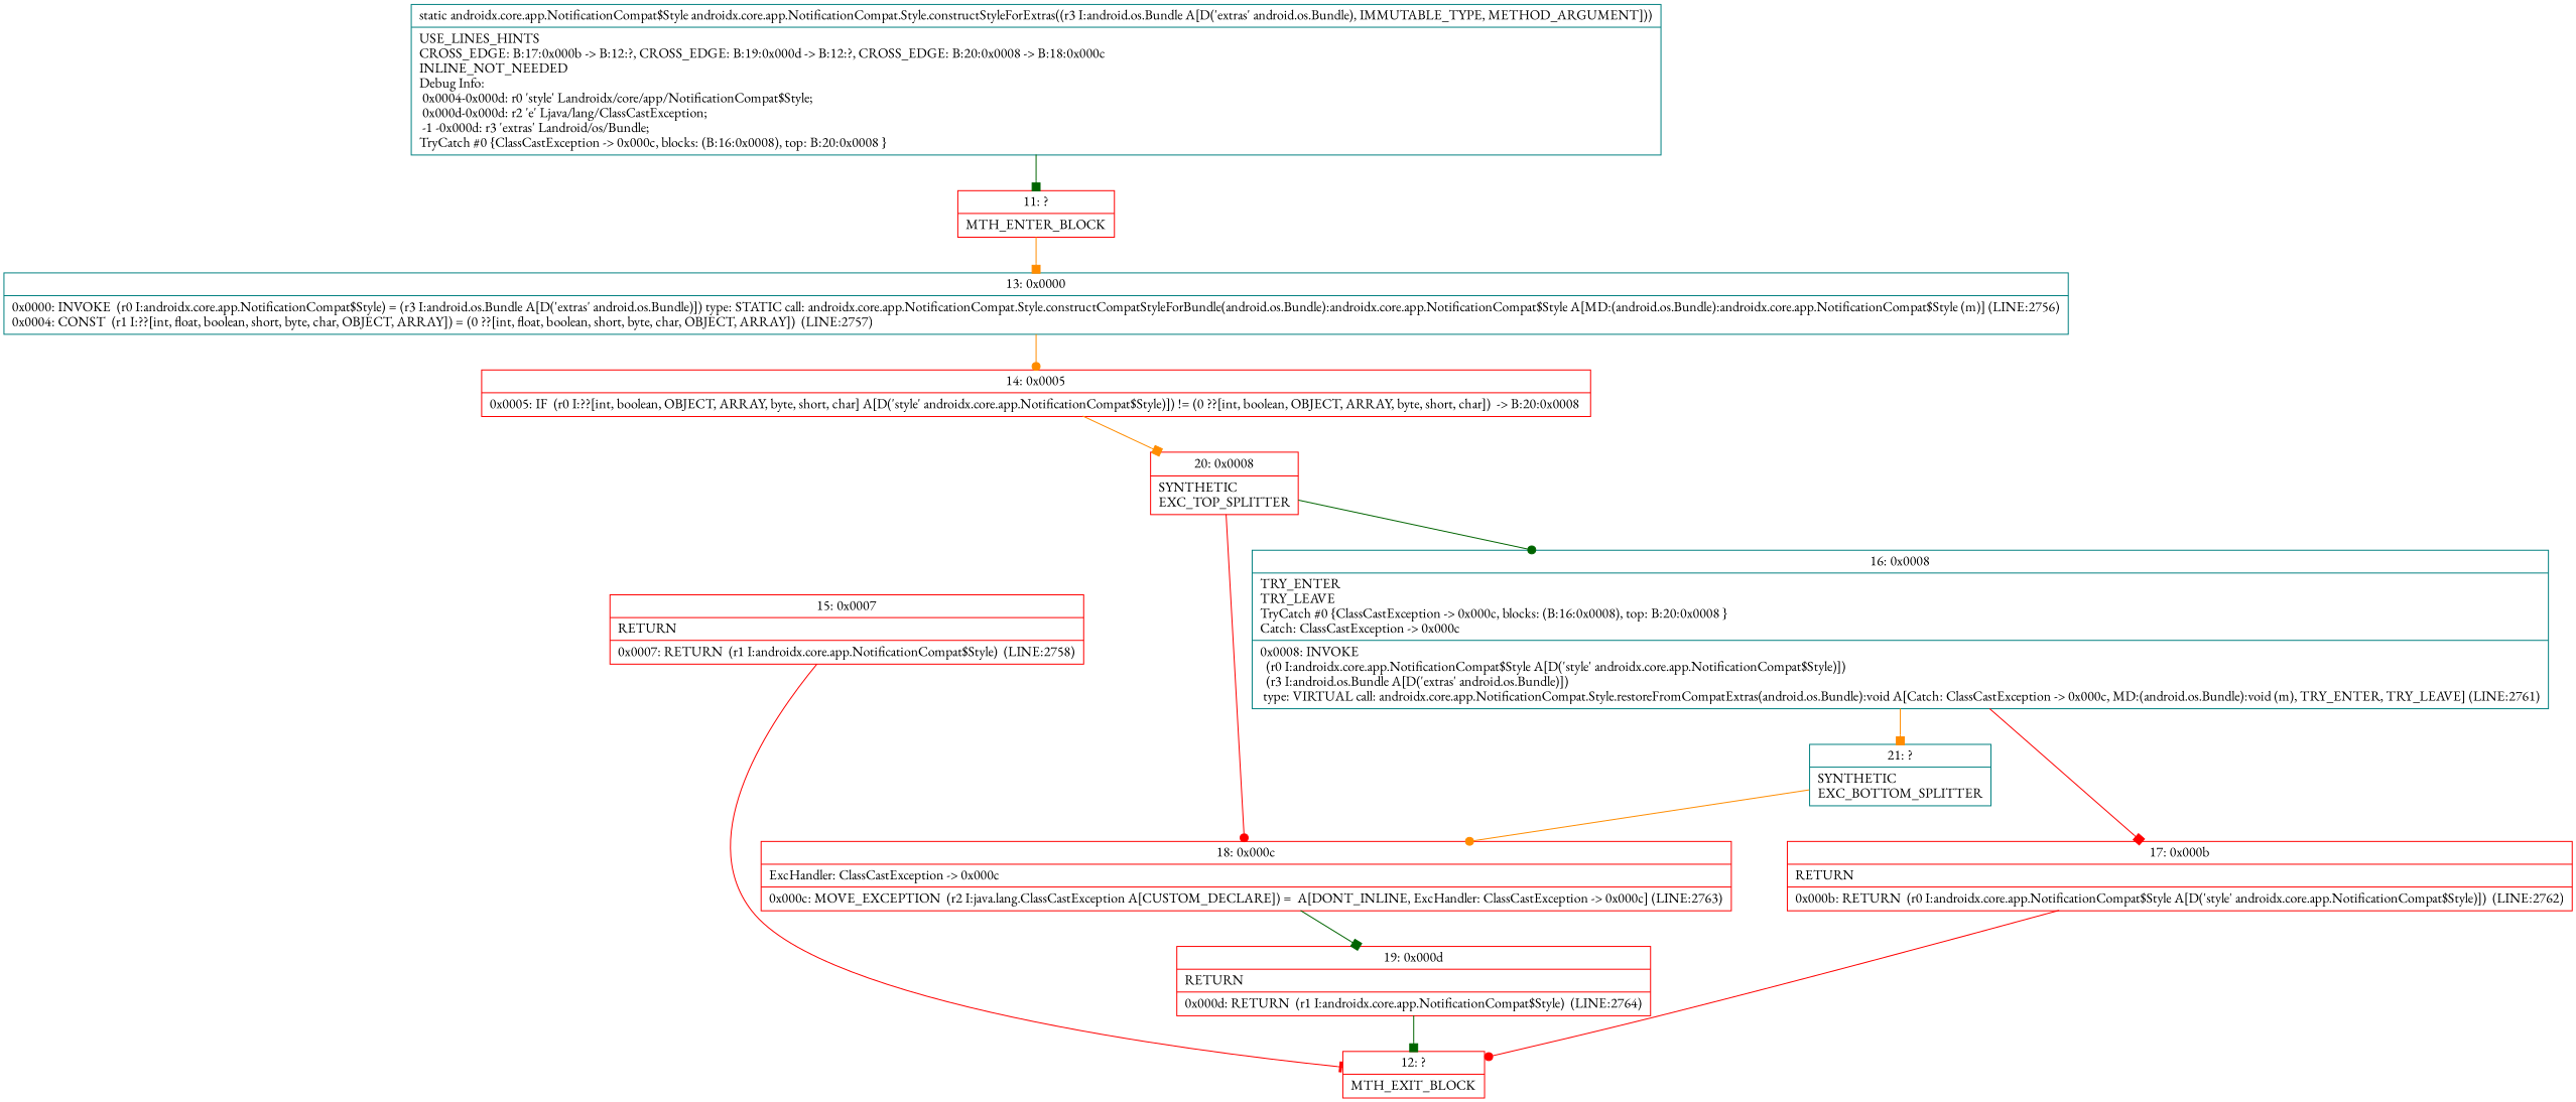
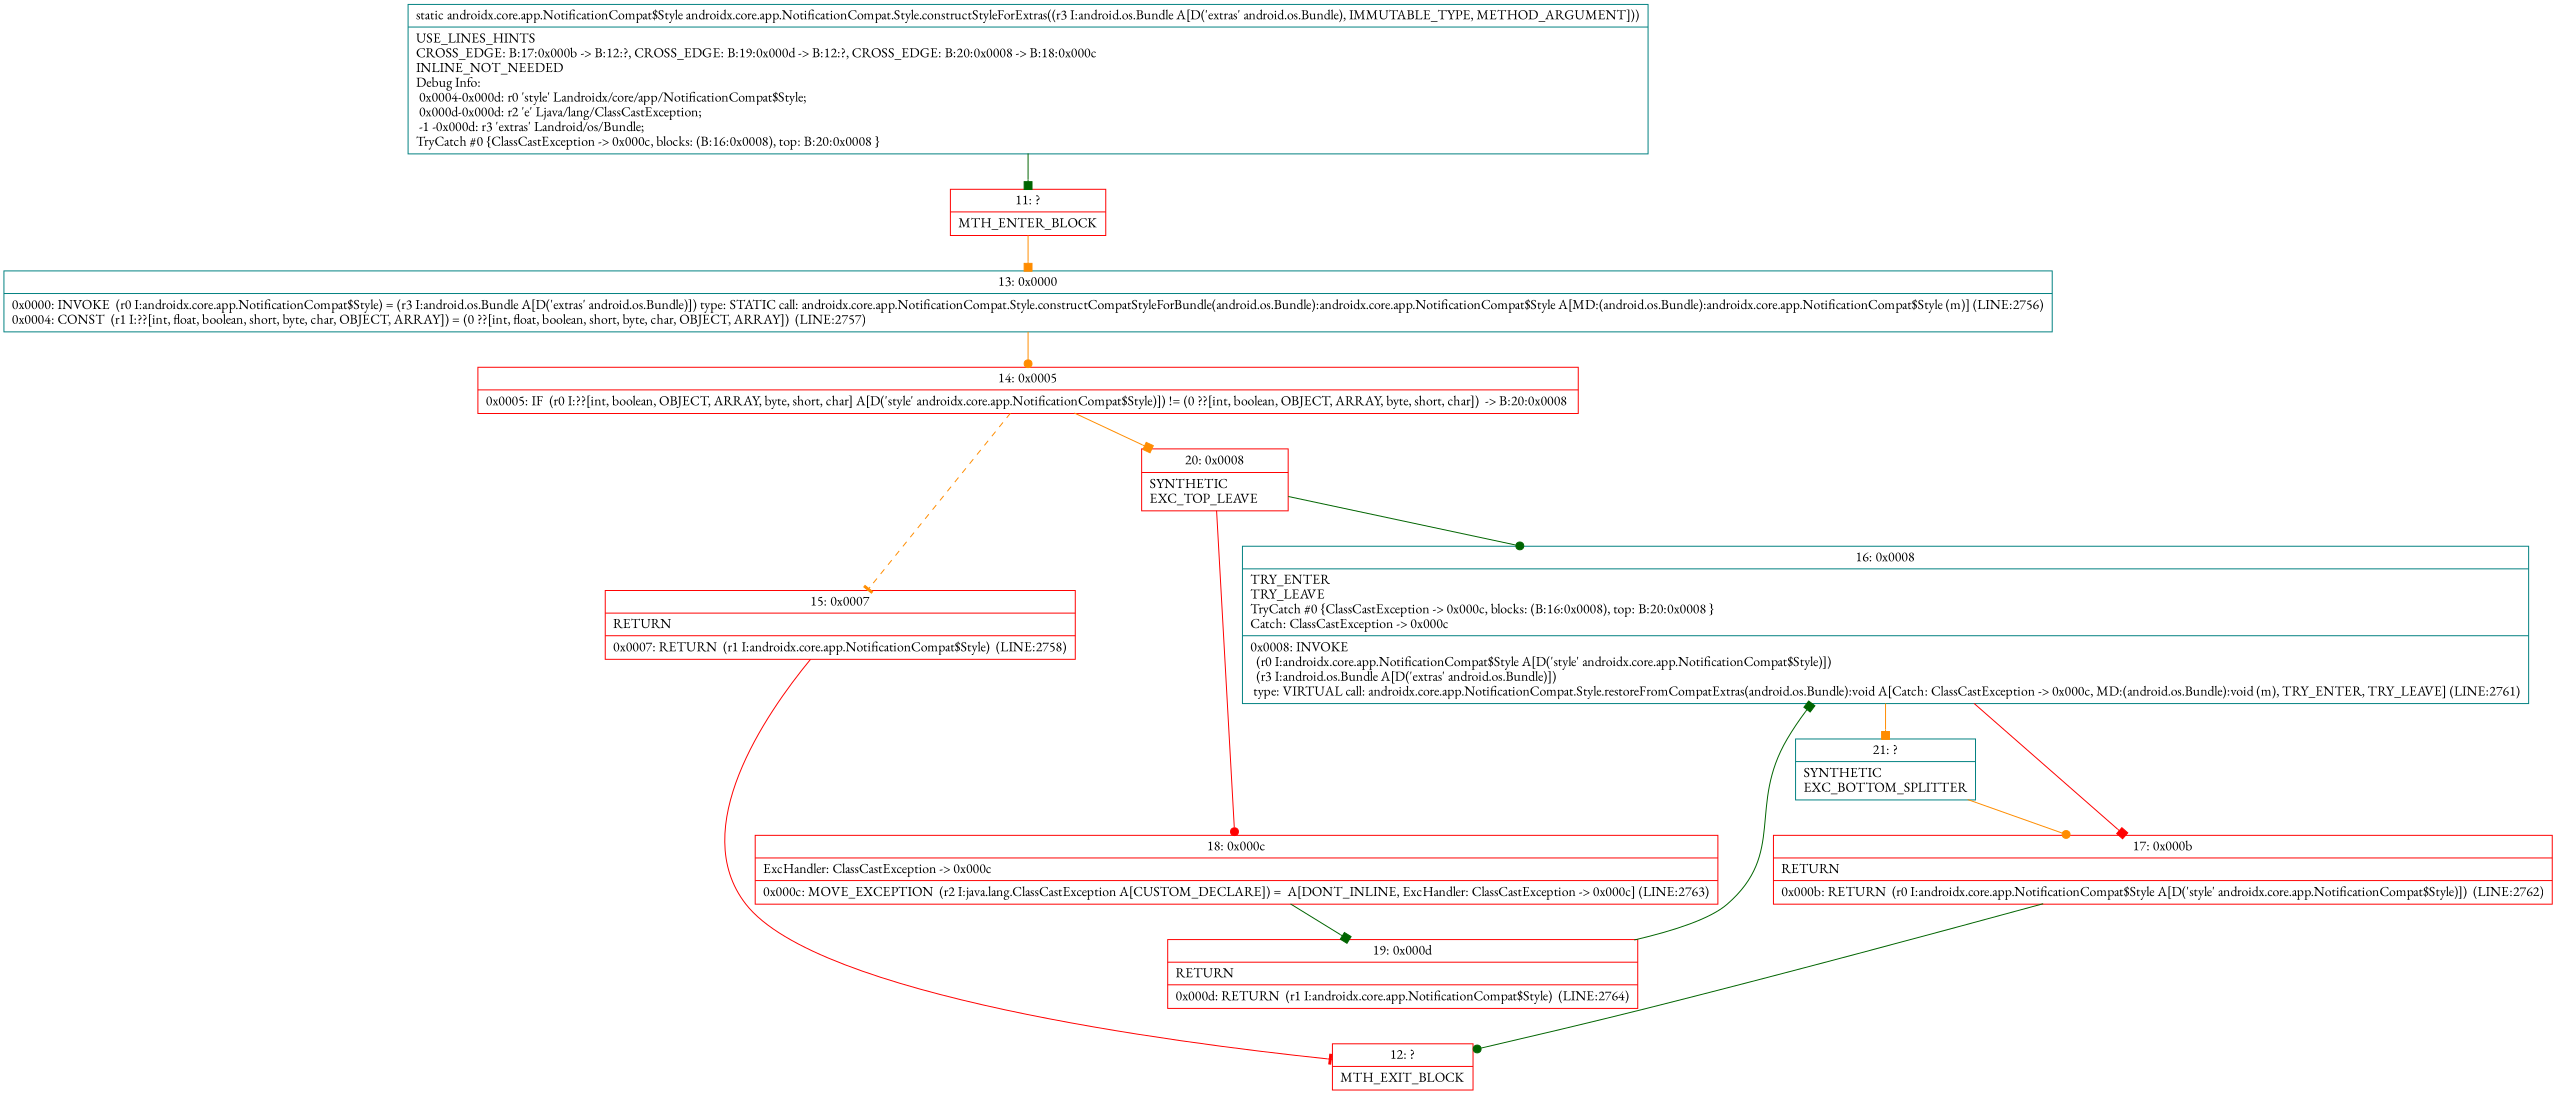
  digraph {
    fontname="EB Garamond"
    node [color=red fontname="EB Garamond" shape=record]
    edge [arrowhead=box color=darkorange fontname="EB Garamond"]
    n1 [label="{11\:\ ?|MTH_ENTER_BLOCK\l}"]
    n2 [color=teal label="{13\:\ 0x0000|0x0000: INVOKE  (r0 I:androidx.core.app.NotificationCompat$Style) = (r3 I:android.os.Bundle A[D('extras' android.os.Bundle)]) type: STATIC call: androidx.core.app.NotificationCompat.Style.constructCompatStyleForBundle(android.os.Bundle):androidx.core.app.NotificationCompat$Style A[MD:(android.os.Bundle):androidx.core.app.NotificationCompat$Style (m)] (LINE:2756)\l0x0004: CONST  (r1 I:??[int, float, boolean, short, byte, char, OBJECT, ARRAY]) = (0 ??[int, float, boolean, short, byte, char, OBJECT, ARRAY])  (LINE:2757)\l}"]
    n3 [label="{14\:\ 0x0005|0x0005: IF  (r0 I:??[int, boolean, OBJECT, ARRAY, byte, short, char] A[D('style' androidx.core.app.NotificationCompat$Style)]) != (0 ??[int, boolean, OBJECT, ARRAY, byte, short, char])  \-\> B:20:0x0008 \l}"]
    n4 [label="{15\:\ 0x0007|RETURN\l|0x0007: RETURN  (r1 I:androidx.core.app.NotificationCompat$Style)  (LINE:2758)\l}"]
-   n5 [label="{20\:\ 0x0008|SYNTHETIC\lEXC_TOP_SPLITTER\l}"]
+   n5 [label="{20\:\ 0x0008|SYNTHETIC\lEXC_TOP_LEAVE\l}"]
    n6 [label="{12\:\ ?|MTH_EXIT_BLOCK\l}"]
    n7 [color=teal label="{16\:\ 0x0008|TRY_ENTER\lTRY_LEAVE\lTryCatch #0 \{ClassCastException \-\> 0x000c, blocks: (B:16:0x0008), top: B:20:0x0008 \}\lCatch: ClassCastException \-\> 0x000c\l|0x0008: INVOKE  \l  (r0 I:androidx.core.app.NotificationCompat$Style A[D('style' androidx.core.app.NotificationCompat$Style)])\l  (r3 I:android.os.Bundle A[D('extras' android.os.Bundle)])\l type: VIRTUAL call: androidx.core.app.NotificationCompat.Style.restoreFromCompatExtras(android.os.Bundle):void A[Catch: ClassCastException \-\> 0x000c, MD:(android.os.Bundle):void (m), TRY_ENTER, TRY_LEAVE] (LINE:2761)\l}"]
    n8 [label="{18\:\ 0x000c|ExcHandler: ClassCastException \-\> 0x000c\l|0x000c: MOVE_EXCEPTION  (r2 I:java.lang.ClassCastException A[CUSTOM_DECLARE]) =  A[DONT_INLINE, ExcHandler: ClassCastException \-\> 0x000c] (LINE:2763)\l}"]
    n9 [label="{17\:\ 0x000b|RETURN\l|0x000b: RETURN  (r0 I:androidx.core.app.NotificationCompat$Style A[D('style' androidx.core.app.NotificationCompat$Style)])  (LINE:2762)\l}"]
    n10 [color=teal label="{21\:\ ?|SYNTHETIC\lEXC_BOTTOM_SPLITTER\l}"]
    n11 [label="{19\:\ 0x000d|RETURN\l|0x000d: RETURN  (r1 I:androidx.core.app.NotificationCompat$Style)  (LINE:2764)\l}"]
    n12 [color=teal label="{static androidx.core.app.NotificationCompat$Style androidx.core.app.NotificationCompat.Style.constructStyleForExtras((r3 I:android.os.Bundle A[D('extras' android.os.Bundle), IMMUTABLE_TYPE, METHOD_ARGUMENT]))  | USE_LINES_HINTS\lCROSS_EDGE: B:17:0x000b \-\> B:12:?, CROSS_EDGE: B:19:0x000d \-\> B:12:?, CROSS_EDGE: B:20:0x0008 \-\> B:18:0x000c\lINLINE_NOT_NEEDED\lDebug Info:\l  0x0004\-0x000d: r0 'style' Landroidx\/core\/app\/NotificationCompat$Style;\l  0x000d\-0x000d: r2 'e' Ljava\/lang\/ClassCastException;\l  \-1 \-0x000d: r3 'extras' Landroid\/os\/Bundle;\lTryCatch #0 \{ClassCastException \-\> 0x000c, blocks: (B:16:0x0008), top: B:20:0x0008 \}\l}"]
    n1 -> n2
    n2 -> n3 [arrowhead=dot]
+   n3 -> n4 [arrowhead=tee style=dashed]
    n3 -> n5
    n4 -> n6 [arrowhead=tee color=red]
    n5 -> n7 [arrowhead=dot color=darkgreen]
    n5 -> n8 [arrowhead=dot color=red]
    n7 -> n9 [color=red]
    n7 -> n10
    n8 -> n11 [color=darkgreen]
-   n9 -> n6 [arrowhead=dot color=red]
-   n10 -> n8 [arrowhead=dot]
-   n11 -> n6 [color=darkgreen]
+   n9 -> n6 [arrowhead=dot color=darkgreen]
+   n10 -> n9 [arrowhead=dot]
+   n11 -> n7 [color=darkgreen]
    n12 -> n1 [color=darkgreen]
  }
